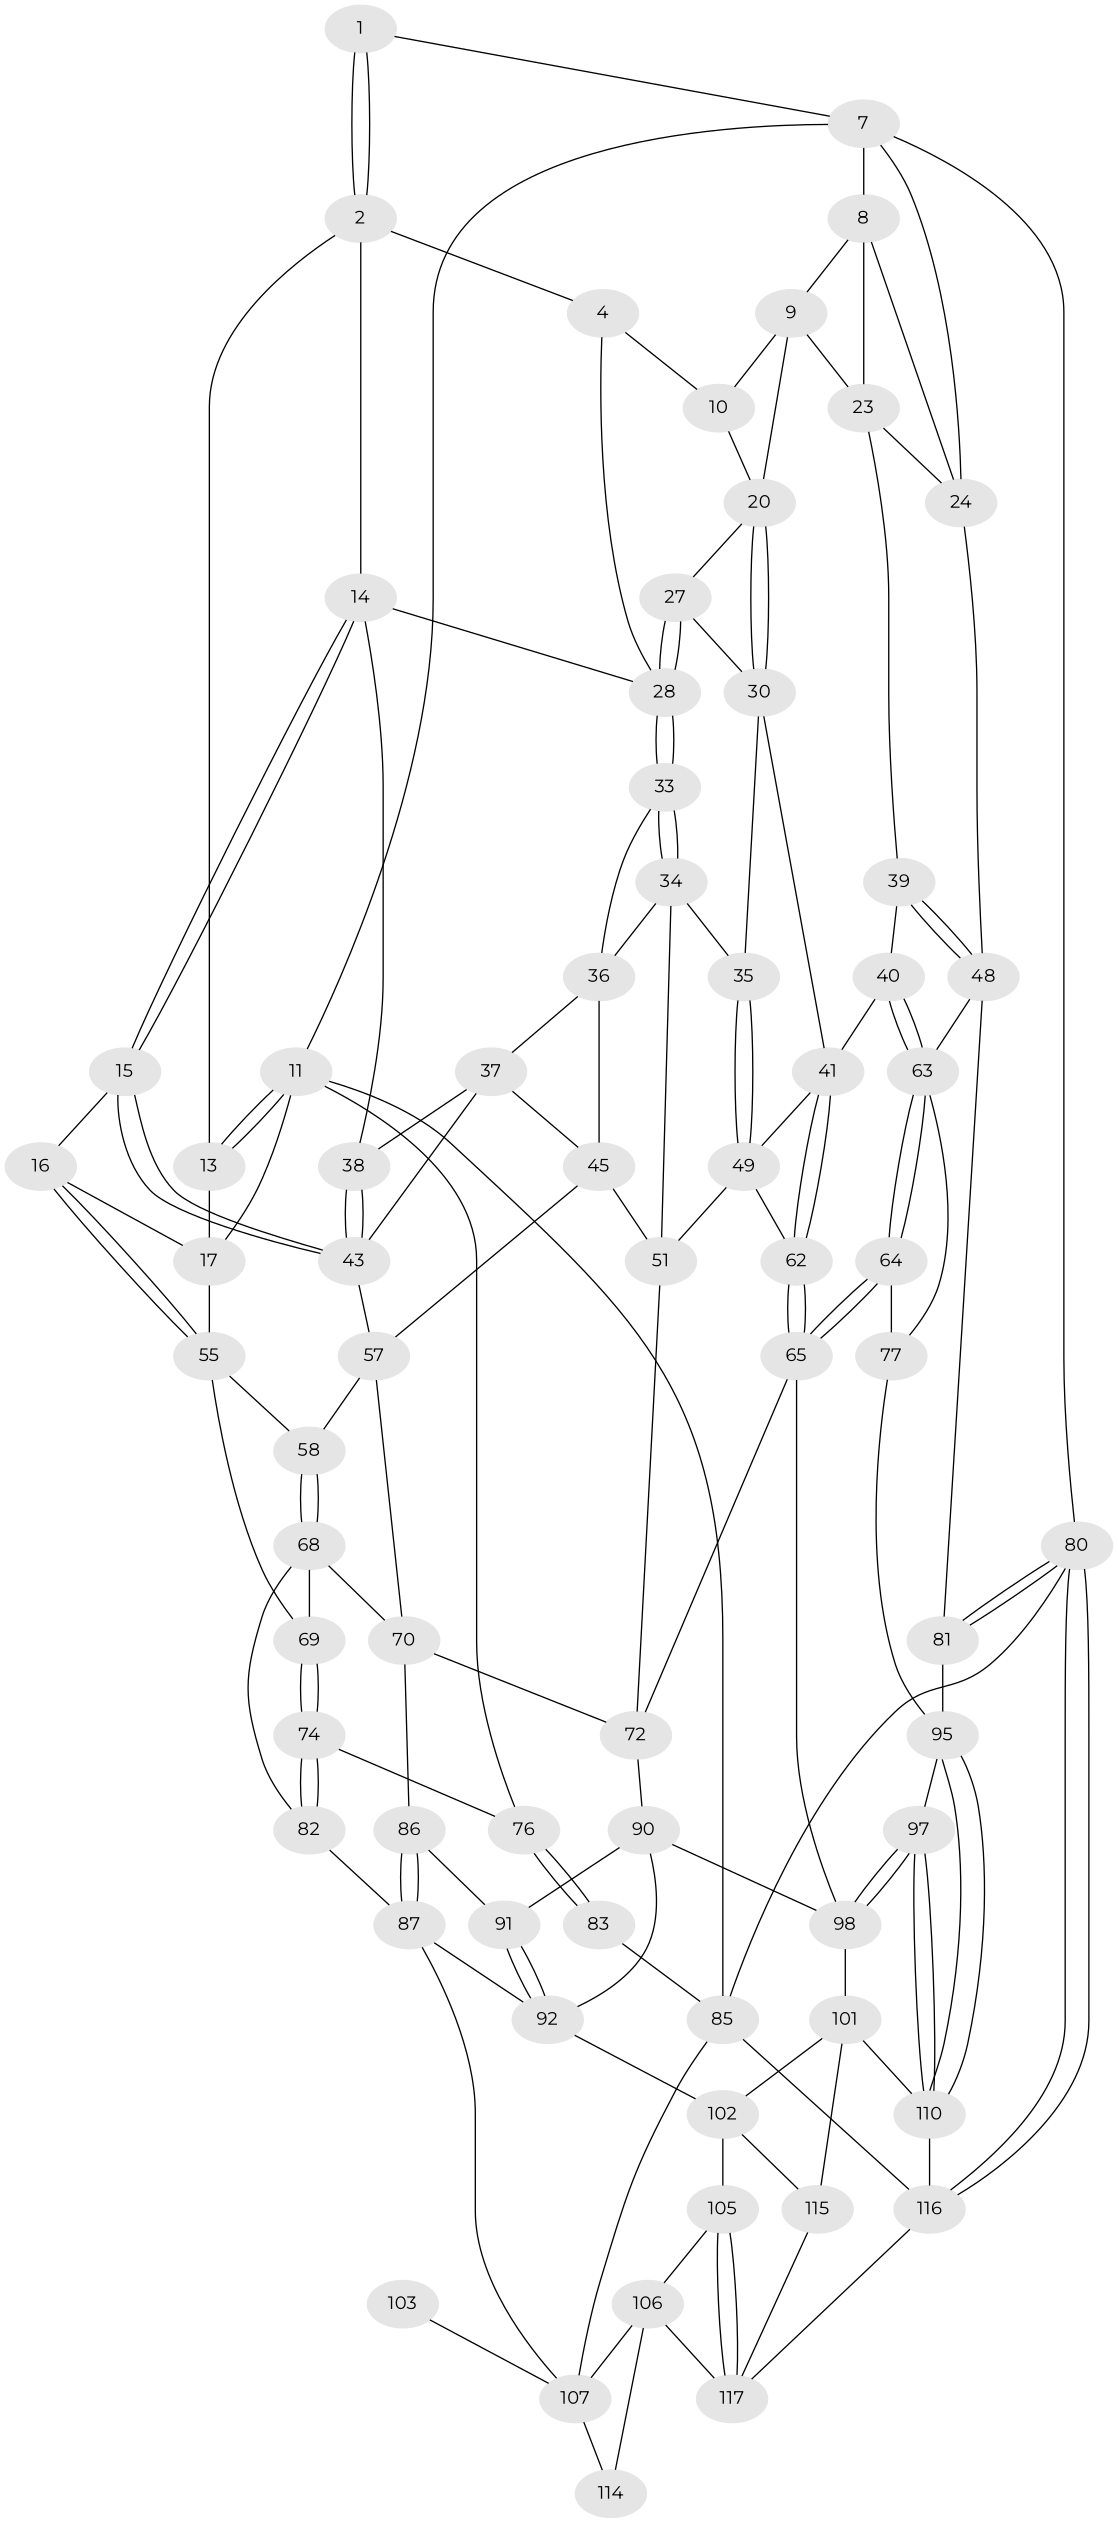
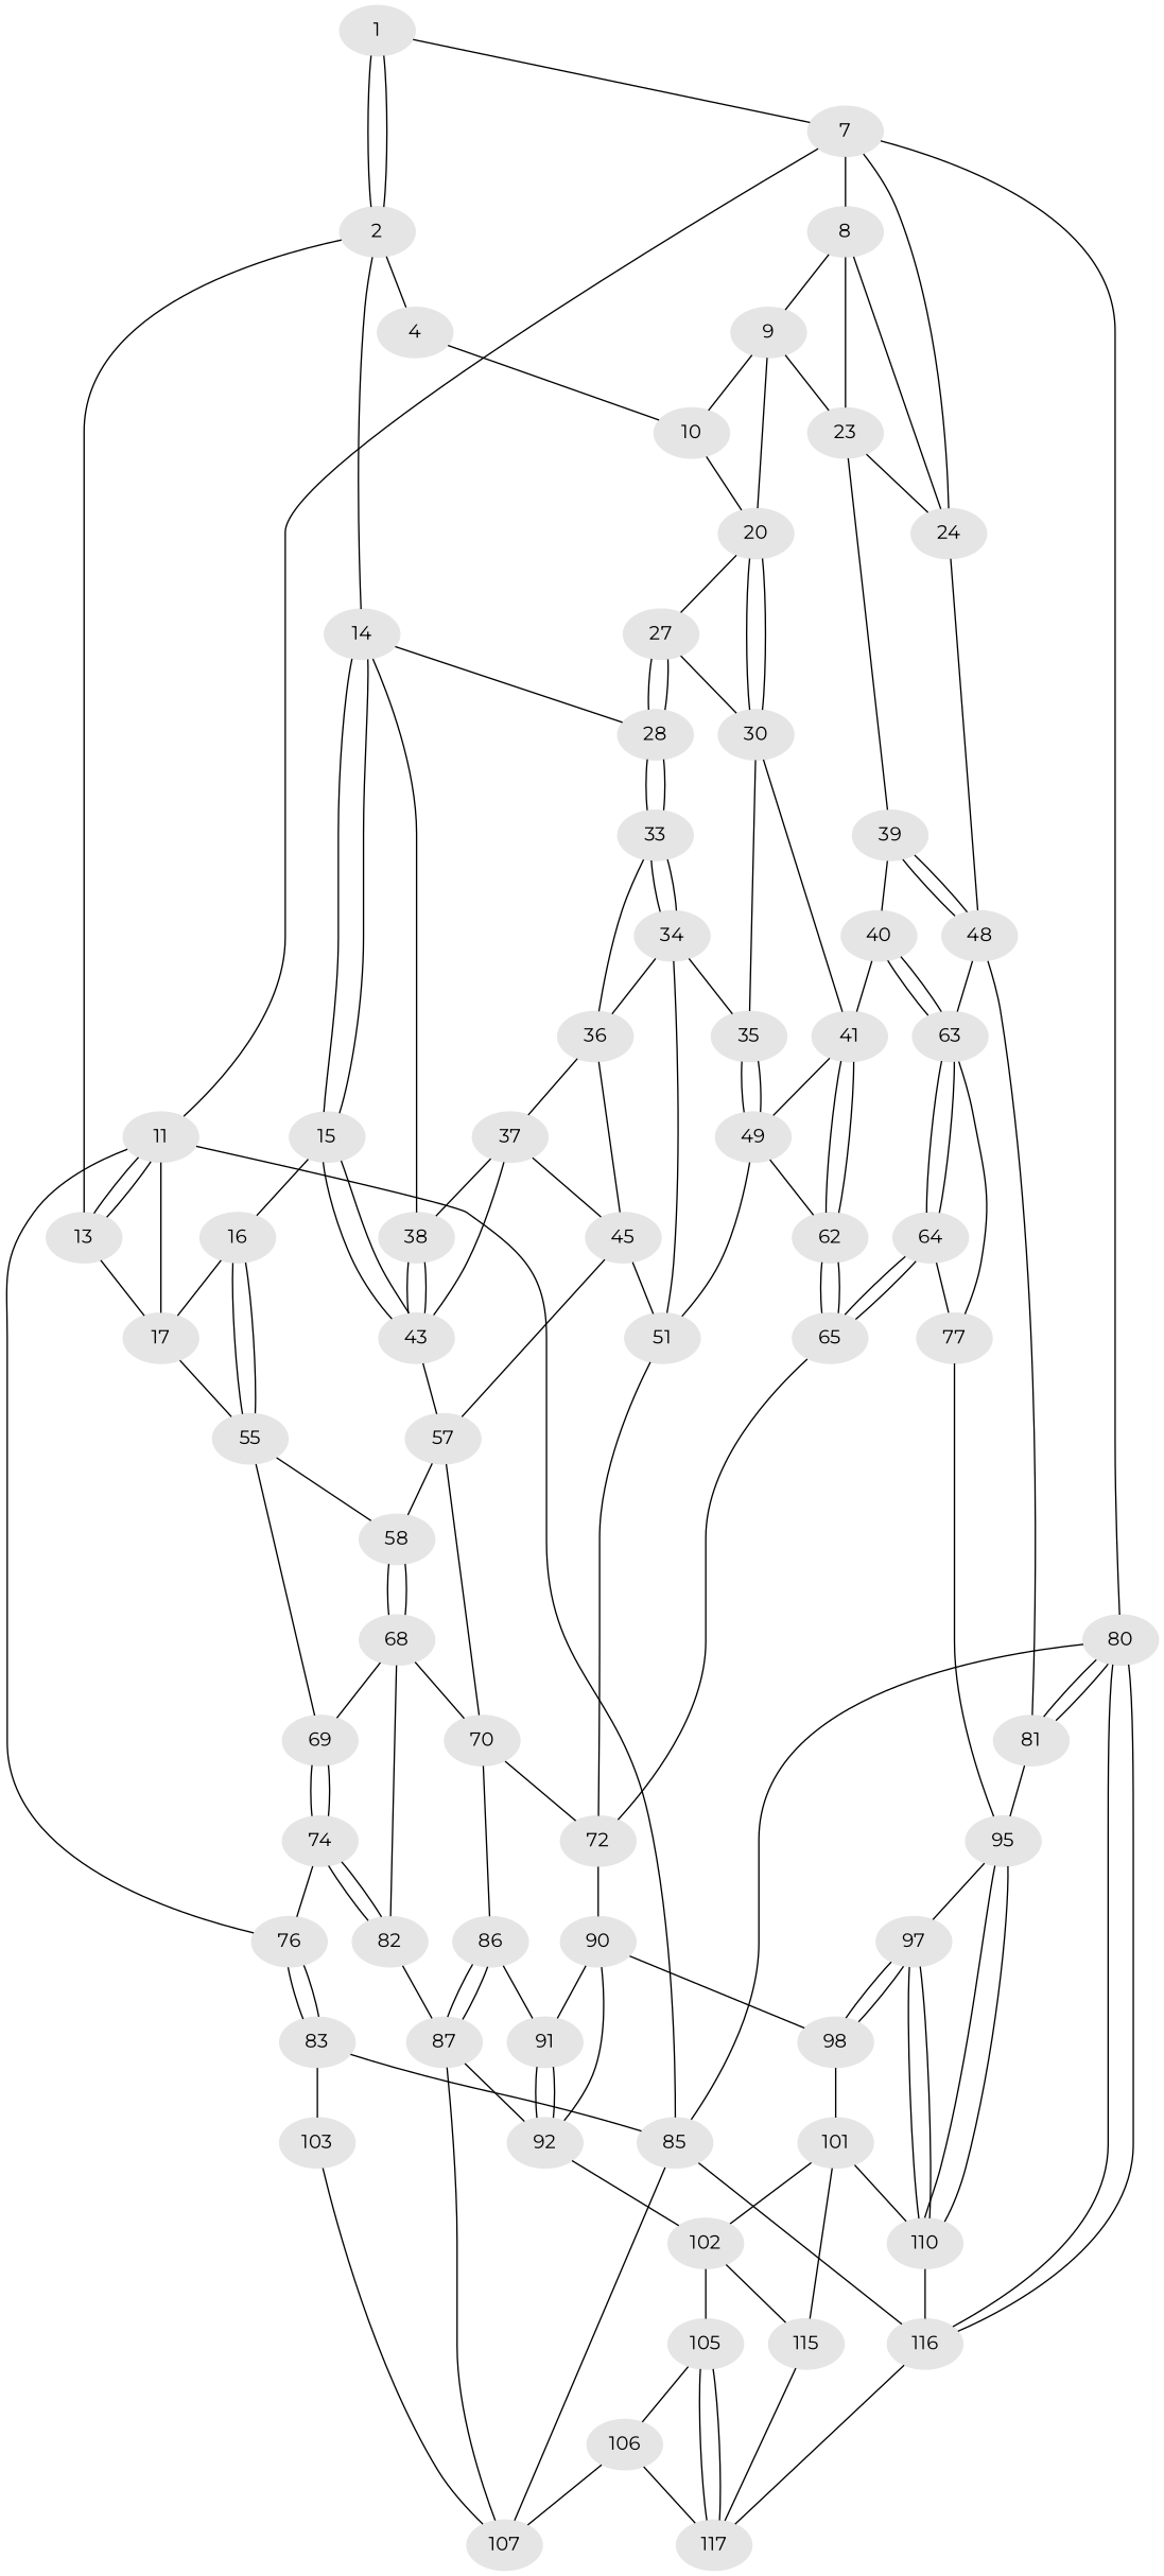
  graph {
    fontname=Montserrat
    node [color=gray90 fontname=Montserrat style=filled]
    edge [fontname=Montserrat]
    2 [super="+3"]
    1
    7 [super="+11"]
    4 [super="+5"]
    13
    14 [super="+32"]
    8 [super="+22"]
    n8 [label=11 super="+53"]
    24 [super="+25"]
    80
    10 [super="+18"]
    28 [super="+29"]
    17 [super="+54"]
    15
    38
    20 [super="+21"]
    33
    9 [super="+19"]
    23 [super="+26"]
    76
    85 [super="+119"]
    48 [super="+66"]
    81
    116 [super="+120"]
    39
    27
    30 [super="+31"]
    55 [super="+56"]
    83 [super="+84"]
    107 [super="+108"]
    16
    43 [super="+52"]
    57 [super="+61"]
    58
    69
    35
    41 [super="+42"]
    40
    63 [super="+67"]
    34 [super="+47"]
    36 [super="+44"]
    49 [super="+50"]
    62
    51 [super="+59"]
    37 [super="+46"]
    45 [super="+60"]
    72 [super="+79"]
    64
    77
    65 [super="+78"]
    70 [super="+73"]
    95 [super="+96"]
    90 [super="+94"]
    68 [super="+71"]
    74 [super="+75"]
    86
    82 [super="+89"]
    98 [super="+99"]
    101 [super="+112"]
    87 [super="+88"]
    91
    92 [super="+93"]
    103 [super="+109"]
    97
    110 [super="+111"]
    117 [super="+118"]
    102 [super="+104"]
-   114
    115
    105
    106 [super="+113"]
    2 -- 4
    2 -- 13
    2 -- 14
    1 -- 2
    1 -- 2
    1 -- 7
    7 -- 8
    7 -- n8
    7 -- 24
    7 -- 80
    4 -- 10
-   4 -- 28
    13 -- 17
    14 -- 28
    14 -- 15
    14 -- 15
    14 -- 38
    8 -- 24
    8 -- 9
    8 -- 23
    n8 -- 13
    n8 -- 13
    n8 -- 17
    n8 -- 76
    n8 -- 85
    24 -- 48
    80 -- 85
    80 -- 81
    80 -- 81
    80 -- 116
    80 -- 116
    10 -- 20
    28 -- 33
    28 -- 33
    17 -- 55
    15 -- 16
    15 -- 43
    15 -- 43
    38 -- 43
    38 -- 43
    20 -- 27
    20 -- 30
    20 -- 30
    33 -- 34
    33 -- 34
    33 -- 36
    9 -- 10
    9 -- 20
    9 -- 23
    23 -- 24
    23 -- 39
    76 -- 83
    76 -- 83
    85 -- 116
    85 -- 107
    48 -- 81
    48 -- 63
    81 -- 95
    116 -- 117
    39 -- 48
    39 -- 48
    39 -- 40
    27 -- 28
    27 -- 28
    27 -- 30
    30 -- 35
    30 -- 41
    55 -- 58
    55 -- 69
    83 -- 85
-   107 -- 114
+   83 -- 103 [weight=2]
    16 -- 17
    16 -- 55
    16 -- 55
    43 -- 57
    57 -- 58
    57 -- 70
    58 -- 68
    58 -- 68
    69 -- 74
    69 -- 74
    35 -- 49
    35 -- 49
    41 -- 49
    41 -- 62
    41 -- 62
    40 -- 41
    40 -- 63
    40 -- 63
    63 -- 64
    63 -- 64
    63 -- 77
    34 -- 35
    34 -- 36
    34 -- 51
    36 -- 37
    36 -- 45
    49 -- 62
    49 -- 51
    62 -- 65
    62 -- 65
    51 -- 72
    37 -- 38
    37 -- 43
    37 -- 45
    45 -- 57
    45 -- 51
    72 -- 90
    64 -- 77
    64 -- 65
    64 -- 65
    77 -- 95
    65 -- 72
-   65 -- 98
    70 -- 72
    70 -- 86
    95 -- 97
    95 -- 110
    95 -- 110
    90 -- 98
    90 -- 91
    90 -- 92
    68 -- 69
    68 -- 70
    68 -- 82
    74 -- 76
    74 -- 82
    74 -- 82
    86 -- 87
    86 -- 87
    86 -- 91
    82 -- 87
    98 -- 101
    101 -- 110
    101 -- 102
    101 -- 115
    87 -- 107
    87 -- 92
    91 -- 92
    91 -- 92
    92 -- 102
    103 -- 107
    97 -- 98
    97 -- 98
    97 -- 110
    97 -- 110
    110 -- 116
    102 -- 115
    102 -- 105
    115 -- 117
    105 -- 117
    105 -- 117
    105 -- 106
    106 -- 107
    106 -- 117
-   106 -- 114
  }
